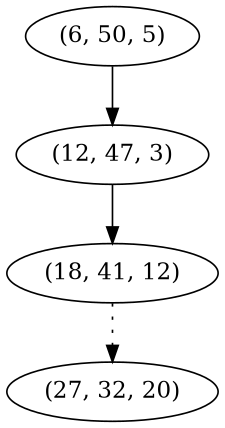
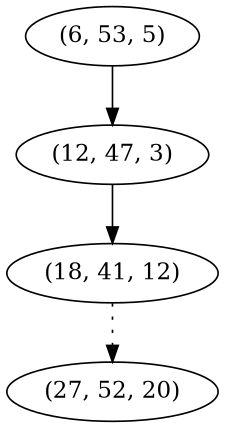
  digraph {
    edge [style=solid]
    n1 [label="(12, 47, 3)"]
-   "(6, 53, 5)" [label="(6, 50, 5)"]
+   "(6, 53, 5)"
    "(18, 41, 12)"
-   "(27, 32, 20)"
+   "(27, 32, 20)" [label="(27, 52, 20)"]
    n1 -> "(18, 41, 12)"
    "(6, 53, 5)" -> n1
    "(18, 41, 12)" -> "(27, 32, 20)" [style=dotted]
  }
